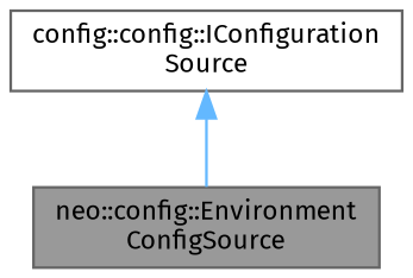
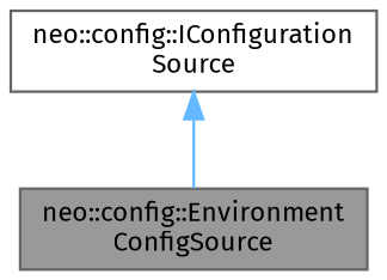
  digraph {
    fontname="Fira Sans"
    node [color=gray40 fontname="Fira Sans" fontsize=10 shape=box style=filled]
    n1 [fillcolor=grey60 fontcolor=black height=0.2 label="neo::config::Environment\lConfigSource" width=0.4]
-   n2 [fillcolor=white height=0.2 label="config::config::IConfiguration\lSource" width=0.4]
+   n2 [fillcolor=white height=0.2 label="neo::config::IConfiguration\lSource" width=0.4]
    n2 -> n1 [color=steelblue1 dir=back fontname="Fira Sans" fontsize=10 labelfontname=Helvetica labelfontsize=10 style=solid]
  }
